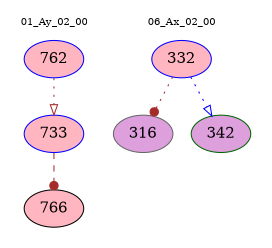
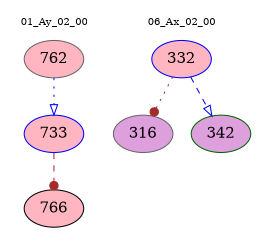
  digraph {
    node [color=gray40 fillcolor=lightpink style=filled]
    edge [arrowhead=onormal color=blue style=dotted]
-   n1 [color=blue label=762]
+   n1 [label=762]
    n2 [color=blue label=733]
    n3 [color=black label=766]
    n4 [color=blue label=332]
    n5 [fillcolor=plum label=316]
    n6 [color=darkgreen fillcolor=plum label=342]
    subgraph cluster_1 {
      color=white
      fontsize=10
      label="01_Ay_02_00"
      n1
      n2
      n3
    }
    subgraph cluster_2 {
      color=white
      fontsize=10
      label="06_Ax_02_00"
      n4
      n5
      n6
    }
-   n1 -> n2 [color=brown]
+   n1 -> n2
    n2 -> n3 [arrowhead=dot color=brown style=dashed]
    n4 -> n5 [arrowhead=dot color=brown]
-   n4 -> n6
+   n4 -> n6 [style=dashed]
  }
